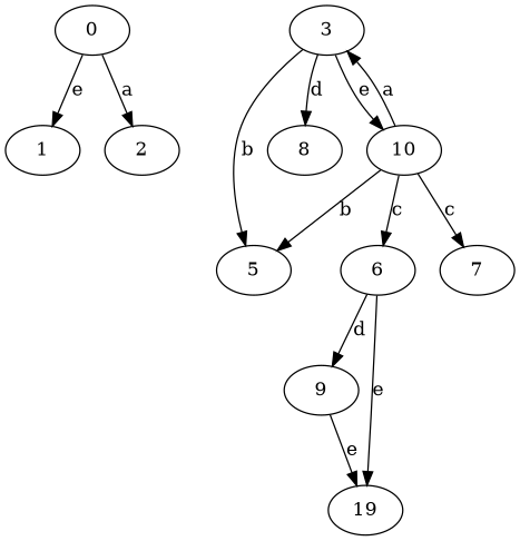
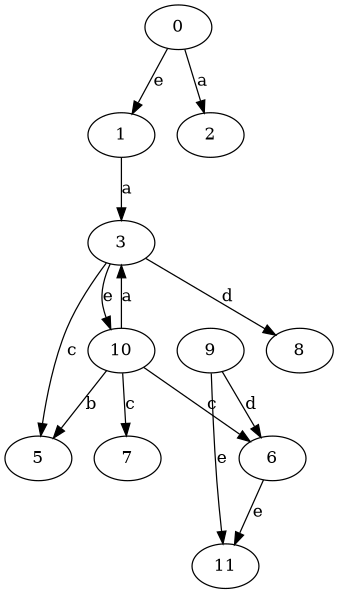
  strict digraph {
    1
    3
    5
    8
    10
    9
-   11 [label=19]
+   11
    6
    7
    0
    2
-   3 -> 5 [label=b]
+   1 -> 3 [label=a]
+   3 -> 5 [label=c]
    3 -> 8 [label=d]
    3 -> 10 [label=e]
    10 -> 3 [label=a]
    10 -> 5 [label=b]
    10 -> 6 [label=c]
    10 -> 7 [label=c]
    9 -> 11 [label=e]
-   6 -> 9 [label=d]
+   9 -> 6 [label=d]
    6 -> 11 [label=e]
    0 -> 1 [label=e]
    0 -> 2 [label=a]
  }
